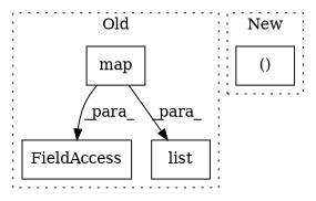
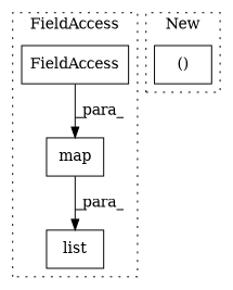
  digraph {
    node [a=32 shape=box]
    n1 [l="4,1" label=map s="1712,1753"]
    n2 [a=22 l=21 label=FieldAccess s=1716]
    n3 [l="5,1" label=list s="1707,1754"]
    n4 [a=106 l=35 label="()" s=3129]
    subgraph cluster_1 {
-     label=Old
+     label=FieldAccess
      style=dotted
      n1
      n2
      n3
    }
    subgraph cluster_2 {
      label=New
      style=dotted
      n4
    }
    n1 -> n3 [label=_para_]
-   n1 -> n2 [label=_para_]
+   n2 -> n1 [label=_para_]
  }
